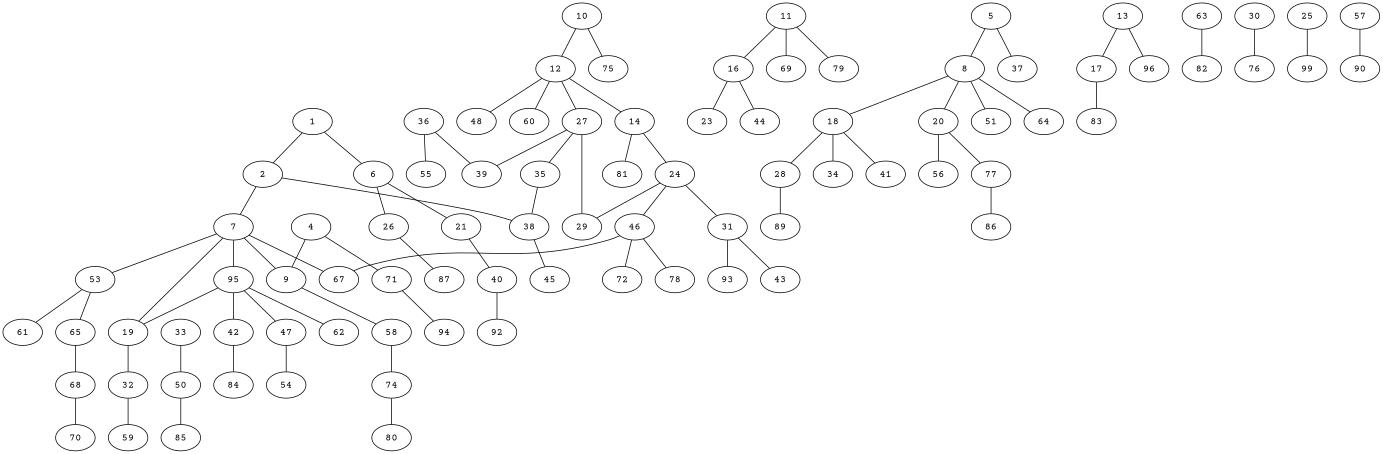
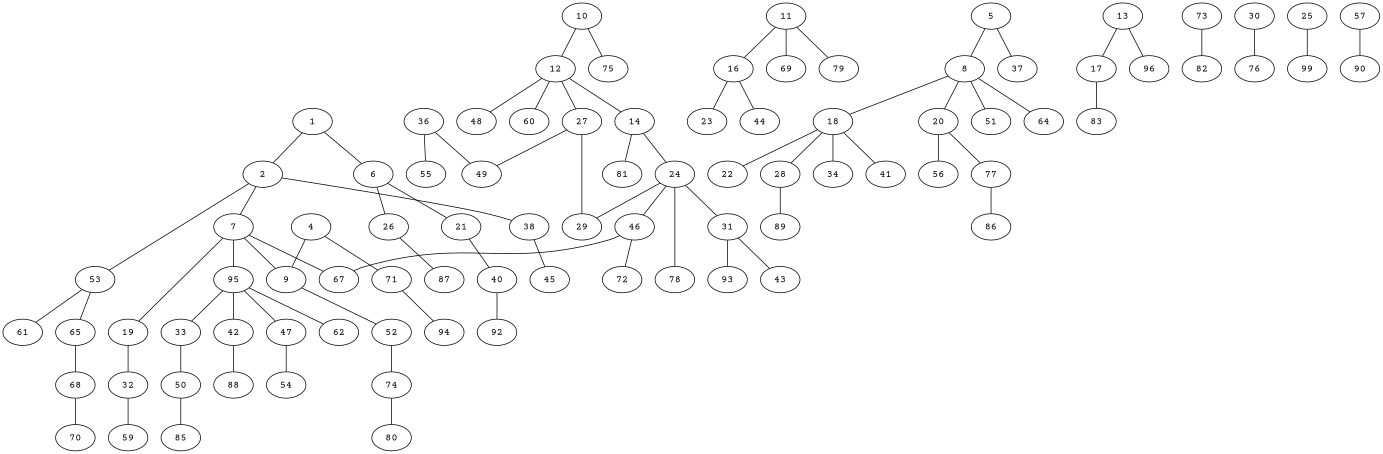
  graph {
    fontname="Courier Prime"
    node [fontname="Courier Prime"]
    edge [fontname="Courier Prime"]
    1
    2
    6
    7
    38
    53
    21
    26
    9
    n10 [label=95]
    19
    67
    10
    12
    75
    40
    45
    61
    65
    87
    4
    71
    11
    16
    69
    79
-   58
+   58 [label=52]
    33
    42
    47
    62
    32
    14
    27
    48
    60
    n37 [label=92]
    68
    5
    8
    37
    n42 [label=94]
    23
    44
    18
    20
    51
    64
    13
    17
    n51 [label=96]
    74
+   22
    28
    34
    41
    56
    77
    50
-   88 [label=84]
+   88
    54
    59
    89
    86
    83
    80
    24
    81
    29
-   35
-   39
-   73 [label=63]
+   39 [label=49]
+   73
    82
    31
    46
    78
    36
    55
    30
    76
    43
    n82 [label=93]
    72
    85
    n85 [label=99]
    25
    57
    90
    70
    1 -- 2
    1 -- 6
    2 -- 7
    2 -- 38
-   7 -- 53
+   2 -- 53
    6 -- 21
    6 -- 26
    7 -- 9
    7 -- n10
    7 -- 19
    7 -- 67
    38 -- 45
    53 -- 61
    53 -- 65
    21 -- 40
    26 -- 87
    9 -- 58
-   n10 -- 19
+   n10 -- 33
    n10 -- 42
    n10 -- 47
    n10 -- 62
    19 -- 32
    10 -- 12
    10 -- 75
    12 -- 14
    12 -- 27
    12 -- 48
    12 -- 60
    40 -- n37
    65 -- 68
    4 -- 9
    4 -- 71
    71 -- n42
    11 -- 16
    11 -- 69
    11 -- 79
    16 -- 23
    16 -- 44
    58 -- 74
    33 -- 50
    42 -- 88
    47 -- 54
    32 -- 59
    14 -- 24
    14 -- 81
    27 -- 29
-   27 -- 35
    27 -- 39
    68 -- 70
    5 -- 8
    5 -- 37
    8 -- 18
    8 -- 20
    8 -- 51
    8 -- 64
+   18 -- 22
    18 -- 28
    18 -- 34
    18 -- 41
    20 -- 56
    20 -- 77
    13 -- 17
    13 -- n51
    17 -- 83
    74 -- 80
    28 -- 89
    77 -- 86
    50 -- 85
    24 -- 29
    24 -- 31
    24 -- 46
-   46 -- 78
-   35 -- 38
+   24 -- 78
    73 -- 82
    31 -- 43
    31 -- n82
    46 -- 67
    46 -- 72
    36 -- 39
    36 -- 55
    30 -- 76
    25 -- n85
    57 -- 90
  }
